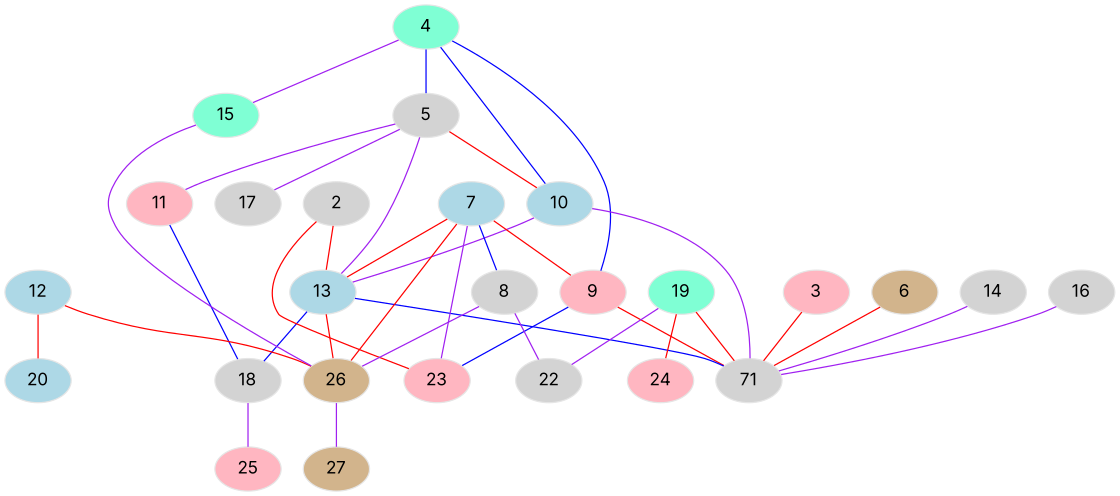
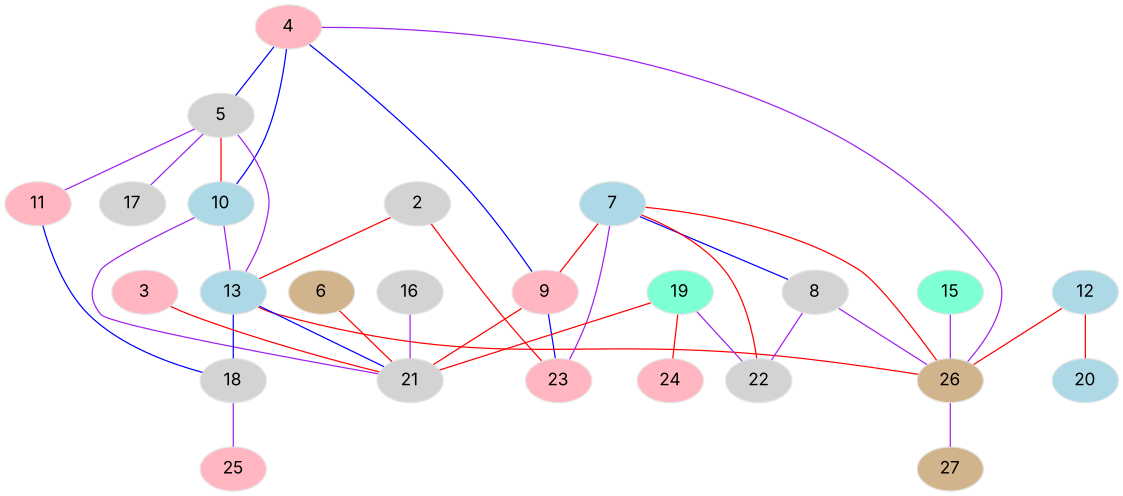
  graph {
    fontname=Inter
    node [color=gray90 fillcolor=lightgrey fontname=Inter style=filled]
    edge [color=purple fontname=Inter weight=1.0]
-   4 [fillcolor=aquamarine]
+   4 [fillcolor=lightpink]
    5
    9 [fillcolor=lightpink]
    10 [fillcolor=lightblue]
    26 [fillcolor=tan]
    13 [fillcolor=lightblue]
    2
    23 [fillcolor=lightpink]
-   21 [label=71]
+   21
    18
    3 [fillcolor=lightpink]
    11 [fillcolor=lightpink]
    17
    27 [fillcolor=tan]
    6 [fillcolor=tan]
    7 [fillcolor=lightblue]
    8
    22
    25 [fillcolor=lightpink]
    12 [fillcolor=lightblue]
    20 [fillcolor=lightblue]
-   14
    15 [fillcolor=aquamarine]
    16
    19 [fillcolor=aquamarine]
    24 [fillcolor=lightpink]
    4 -- 5 [color=blue weight=2.0]
    4 -- 9 [color=blue]
    4 -- 10 [color=blue]
-   4 -- 15
+   4 -- 26
    5 -- 10 [color=red weight=2.0]
    5 -- 13
    5 -- 11
    5 -- 17
    9 -- 23 [color=blue]
    9 -- 21 [color=red]
    10 -- 13
    10 -- 21
    26 -- 27
    13 -- 26 [color=red]
    13 -- 21 [color=blue]
    13 -- 18 [color=blue weight=3.0]
    2 -- 13 [color=red]
    2 -- 23 [color=red]
    18 -- 25
    3 -- 21 [color=red]
    11 -- 18 [color=blue]
    6 -- 21 [color=red]
    7 -- 9 [color=red weight=2.0]
    7 -- 26 [color=red]
-   7 -- 13 [color=red]
+   7 -- 22 [color=red]
    7 -- 23 [weight=2.0]
    7 -- 8 [color=blue]
    8 -- 26 [weight=2.0]
    8 -- 22
    12 -- 26 [color=red weight=3.0]
    12 -- 20 [color=red]
-   14 -- 21
    15 -- 26
    16 -- 21
    19 -- 21 [color=red weight=3.0]
    19 -- 22
    19 -- 24 [color=red]
  }
